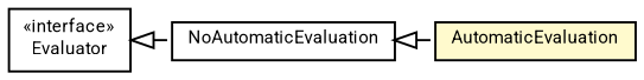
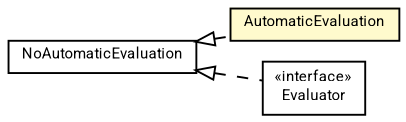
  digraph {
    nodesep=0.15
    rankdir=LR
    ranksep=0.25
    node [fontcolor=black fontname=Roboto fontsize=8 margin=0 shape=plaintext]
    edge [arrowtail=empty color=black dir=back fontname=Roboto fontsize=7 labelfontname=Roboto labelfontsize=7 style=dashed weight=9]
    n1 [height=0 label=<<table title="de.lmu.ifi.dbs.elki.evaluation.NoAutomaticEvaluation" border="0" cellborder="1" cellspacing="0" cellpadding="2" href="NoAutomaticEvaluation.html" target="_parent"> 		<tr><td><table border="0" cellspacing="0" cellpadding="1"> 		<tr><td align="center" balign="center"> <font face="Roboto">NoAutomaticEvaluation</font> </td></tr> 		</table></td></tr> 		</table>> width=0]
    n2 [height=0 label=<<table title="de.lmu.ifi.dbs.elki.evaluation.AutomaticEvaluation" border="0" cellborder="1" cellspacing="0" cellpadding="2" bgcolor="LemonChiffon" href="AutomaticEvaluation.html" target="_parent"> 		<tr><td><table border="0" cellspacing="0" cellpadding="1"> 		<tr><td align="center" balign="center"> <font face="Roboto">AutomaticEvaluation</font> </td></tr> 		</table></td></tr> 		</table>> width=0]
    n3 [height=0 label=<<table title="de.lmu.ifi.dbs.elki.evaluation.Evaluator" border="0" cellborder="1" cellspacing="0" cellpadding="2" href="Evaluator.html" target="_parent"> 		<tr><td><table border="0" cellspacing="0" cellpadding="1"> 		<tr><td align="center" balign="center"> &#171;interface&#187; </td></tr> 		<tr><td align="center" balign="center"> <font face="Roboto">Evaluator</font> </td></tr> 		</table></td></tr> 		</table>> width=0]
    n1 -> n2
-   n3 -> n1
+   n1 -> n3
  }
